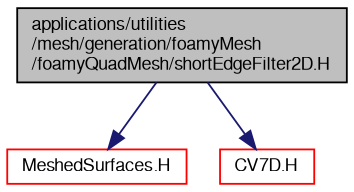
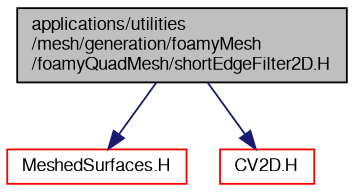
  digraph {
    node [color=red fontname=FreeSans fontsize=10 shape=record]
    edge [color=midnightblue fontname=FreeSans fontsize=10 labelfontname=FreeSans labelfontsize=10 style=solid]
    n1 [color=black fillcolor=grey75 fontcolor=black height=0.2 label="applications/utilities\l/mesh/generation/foamyMesh\l/foamyQuadMesh/shortEdgeFilter2D.H" style=filled width=0.4]
    n2 [height=0.2 label="MeshedSurfaces.H" width=0.4]
-   n3 [height=0.2 label="CV7D.H" width=0.4]
+   n3 [height=0.2 label="CV2D.H" width=0.4]
    n1 -> n2
    n1 -> n3
  }
